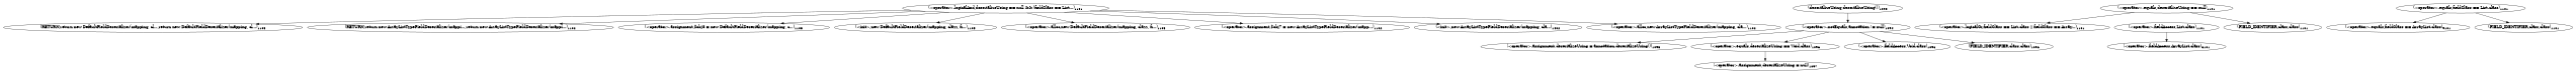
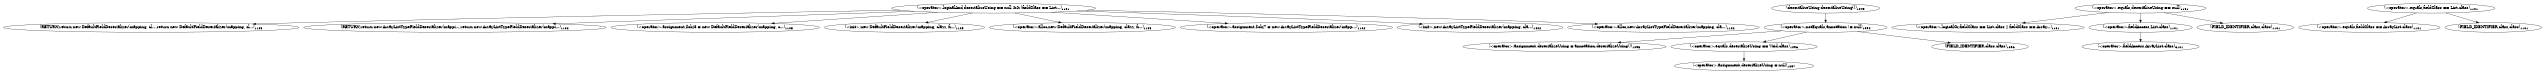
  digraph {
    n1 [label=<(RETURN,return new DefaultFieldDeserializer(mapping, cl...,return new DefaultFieldDeserializer(mapping, cl...)<SUB>1105</SUB>>]
    n2 [label=<(&lt;operator&gt;.notEquals,annotation != null)<SUB>1094</SUB>>]
    n3 [label=<(&lt;operator&gt;.assignment,deserializeUsing = annotation.deserializeUsing())<SUB>1095</SUB>>]
    n4 [label=<(&lt;operator&gt;.equals,deserializeUsing == Void.class)<SUB>1096</SUB>>]
-   n5 [label=<(&lt;operator&gt;.fieldAccess,Void.class)<SUB>1096</SUB>>]
    n6 [label=<(FIELD_IDENTIFIER,class,class)<SUB>1096</SUB>>]
-   n7 [label=<(deserializeUsing,deserializeUsing())<SUB>1095</SUB>>]
+   n7 [label=<(deserializeUsing,deserializeUsing())<SUB>1045</SUB>>]
    n8 [label=<(&lt;operator&gt;.assignment,deserializeUsing = null)<SUB>1097</SUB>>]
    n9 [label=<(&lt;operator&gt;.logicalAnd,deserializeUsing == null &amp;&amp; (fieldClass == List...)<SUB>1101</SUB>>]
    n10 [label=<(RETURN,return new ArrayListTypeFieldDeserializer(mappi...,return new ArrayListTypeFieldDeserializer(mappi...)<SUB>1102</SUB>>]
    n11 [label=<(&lt;operator&gt;.assignment,$obj8 = new DefaultFieldDeserializer(mapping, c...)<SUB>1105</SUB>>]
    n12 [label=<(&lt;init&gt;,new DefaultFieldDeserializer(mapping, clazz, fi...)<SUB>1105</SUB>>]
    n13 [label=<(&lt;operator&gt;.alloc,new DefaultFieldDeserializer(mapping, clazz, fi...)<SUB>1105</SUB>>]
    n14 [label=<(&lt;operator&gt;.assignment,$obj7 = new ArrayListTypeFieldDeserializer(mapp...)<SUB>1102</SUB>>]
    n15 [label=<(&lt;init&gt;,new ArrayListTypeFieldDeserializer(mapping, cla...)<SUB>1402</SUB>>]
    n16 [label=<(&lt;operator&gt;.alloc,new ArrayListTypeFieldDeserializer(mapping, cla...)<SUB>1102</SUB>>]
    n17 [label=<(&lt;operator&gt;.equals,deserializeUsing == null)<SUB>1101</SUB>>]
    n18 [label=<(&lt;operator&gt;.logicalOr,fieldClass == List.class || fieldClass == Array...)<SUB>1101</SUB>>]
    n19 [label=<(&lt;operator&gt;.fieldAccess,List.class)<SUB>1101</SUB>>]
    n20 [label=<(FIELD_IDENTIFIER,class,class)<SUB>1101</SUB>>]
    n21 [label=<(&lt;operator&gt;.equals,fieldClass == List.class)<SUB>1101</SUB>>]
-   n22 [label=<(&lt;operator&gt;.equals,fieldClass == ArrayList.class)<SUB>9101</SUB>>]
+   n22 [label=<(&lt;operator&gt;.equals,fieldClass == ArrayList.class)<SUB>1101</SUB>>]
    n23 [label=<(FIELD_IDENTIFIER,class,class)<SUB>1101</SUB>>]
    n24 [label=<(&lt;operator&gt;.fieldAccess,ArrayList.class)<SUB>3101</SUB>>]
    n2 -> n3
    n2 -> n4
-   n2 -> n5
    n2 -> n6
    n4 -> n8
    n7 -> n2
    n9 -> n1
    n9 -> n10
    n9 -> n11
    n9 -> n12
    n9 -> n13
    n9 -> n14
    n9 -> n15
    n9 -> n16
    n17 -> n18
+   n17 -> n19
    n17 -> n20
    n19 -> n24
    n21 -> n22
    n21 -> n23
  }
